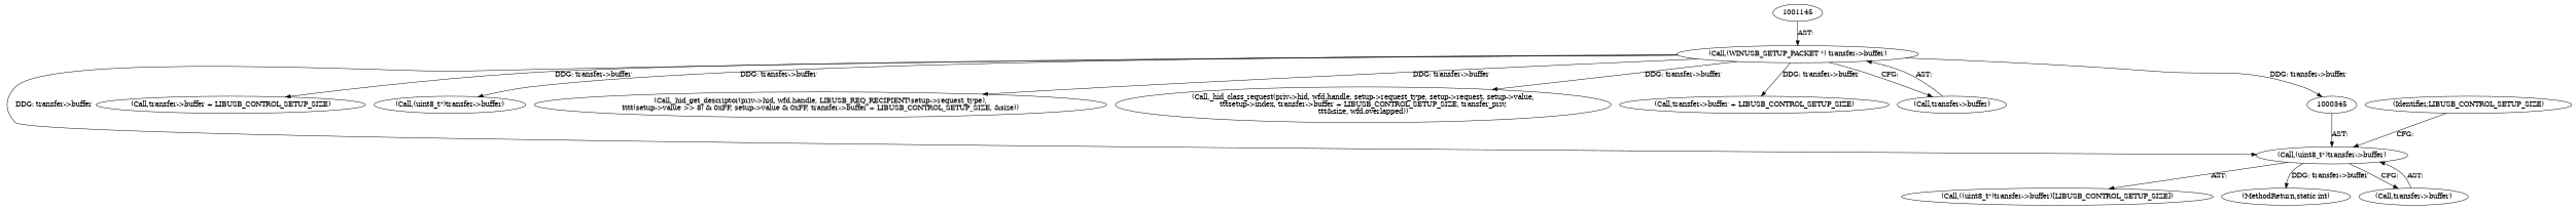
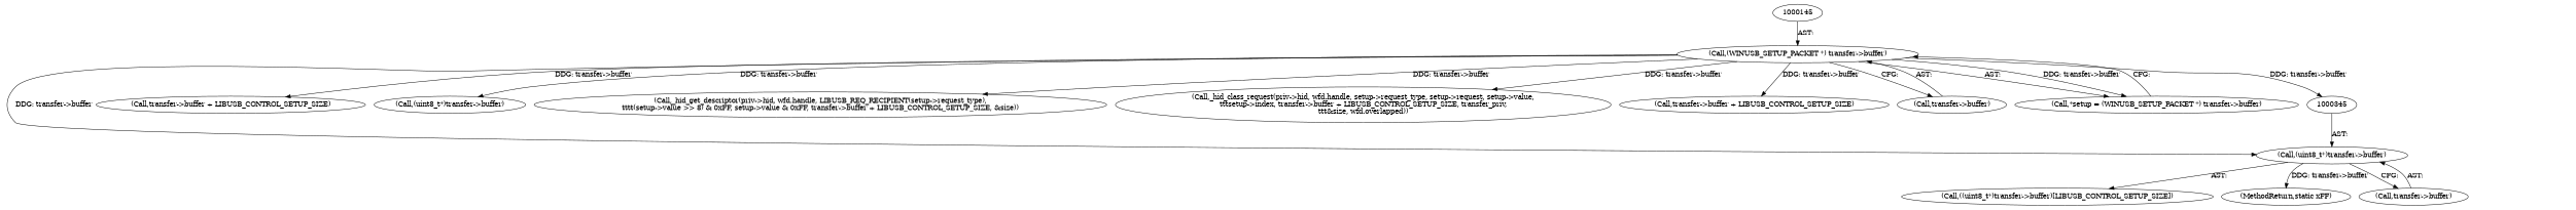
  digraph {
    n1 [label="(Call,(uint8_t*)transfer->buffer)"]
    n2 [label="(Call,((uint8_t*)transfer->buffer)[LIBUSB_CONTROL_SETUP_SIZE])"]
-   n3 [label="(MethodReturn,static int)"]
+   n3 [label="(MethodReturn,static xFF)"]
    n4 [label="(Call,transfer->buffer)"]
    n5 [label="(Call,(WINUSB_SETUP_PACKET *) transfer->buffer)"]
    n6 [label="(Call,transfer->buffer + LIBUSB_CONTROL_SETUP_SIZE)"]
    n7 [label="(Call,(uint8_t*)transfer->buffer)"]
    n8 [label="(Call,_hid_get_descriptor(priv->hid, wfd.handle, LIBUSB_REQ_RECIPIENT(setup->request_type),\n\t\t\t\t(setup->value >> 8) & 0xFF, setup->value & 0xFF, transfer->buffer + LIBUSB_CONTROL_SETUP_SIZE, &size))"]
    n9 [label="(Call,_hid_class_request(priv->hid, wfd.handle, setup->request_type, setup->request, setup->value,\n\t\t\tsetup->index, transfer->buffer + LIBUSB_CONTROL_SETUP_SIZE, transfer_priv,\n\t\t\t&size, wfd.overlapped))"]
    n10 [label="(Call,transfer->buffer + LIBUSB_CONTROL_SETUP_SIZE)"]
    n11 [label="(Call,transfer->buffer)"]
+   n12 [label="(Call,*setup = (WINUSB_SETUP_PACKET *) transfer->buffer)"]
    1000345
-   n14 [label="(Identifier,LIBUSB_CONTROL_SETUP_SIZE)"]
-   1000145 [label=1001145]
+   1000145
    n1 -> n2 [label="AST: "]
    n1 -> n3 [label="DDG: transfer->buffer"]
    n1 -> n4 [label="CFG: "]
    n4 -> n1 [label="AST: "]
    n5 -> n1 [label="DDG: transfer->buffer"]
    n5 -> n6 [label="DDG: transfer->buffer"]
    n5 -> n7 [label="DDG: transfer->buffer"]
    n5 -> n8 [label="DDG: transfer->buffer"]
    n5 -> n9 [label="DDG: transfer->buffer"]
    n5 -> n10 [label="DDG: transfer->buffer"]
    n5 -> n11 [label="CFG: "]
+   n5 -> n12 [label="AST: "]
+   n5 -> n12 [label="DDG: transfer->buffer"]
    n5 -> 1000345 [label="DDG: transfer->buffer"]
    n11 -> n5 [label="AST: "]
+   n12 -> n5 [label="CFG: "]
    1000345 -> n1 [label="AST: "]
-   n14 -> n1 [label="CFG: "]
    1000145 -> n5 [label="AST: "]
  }
